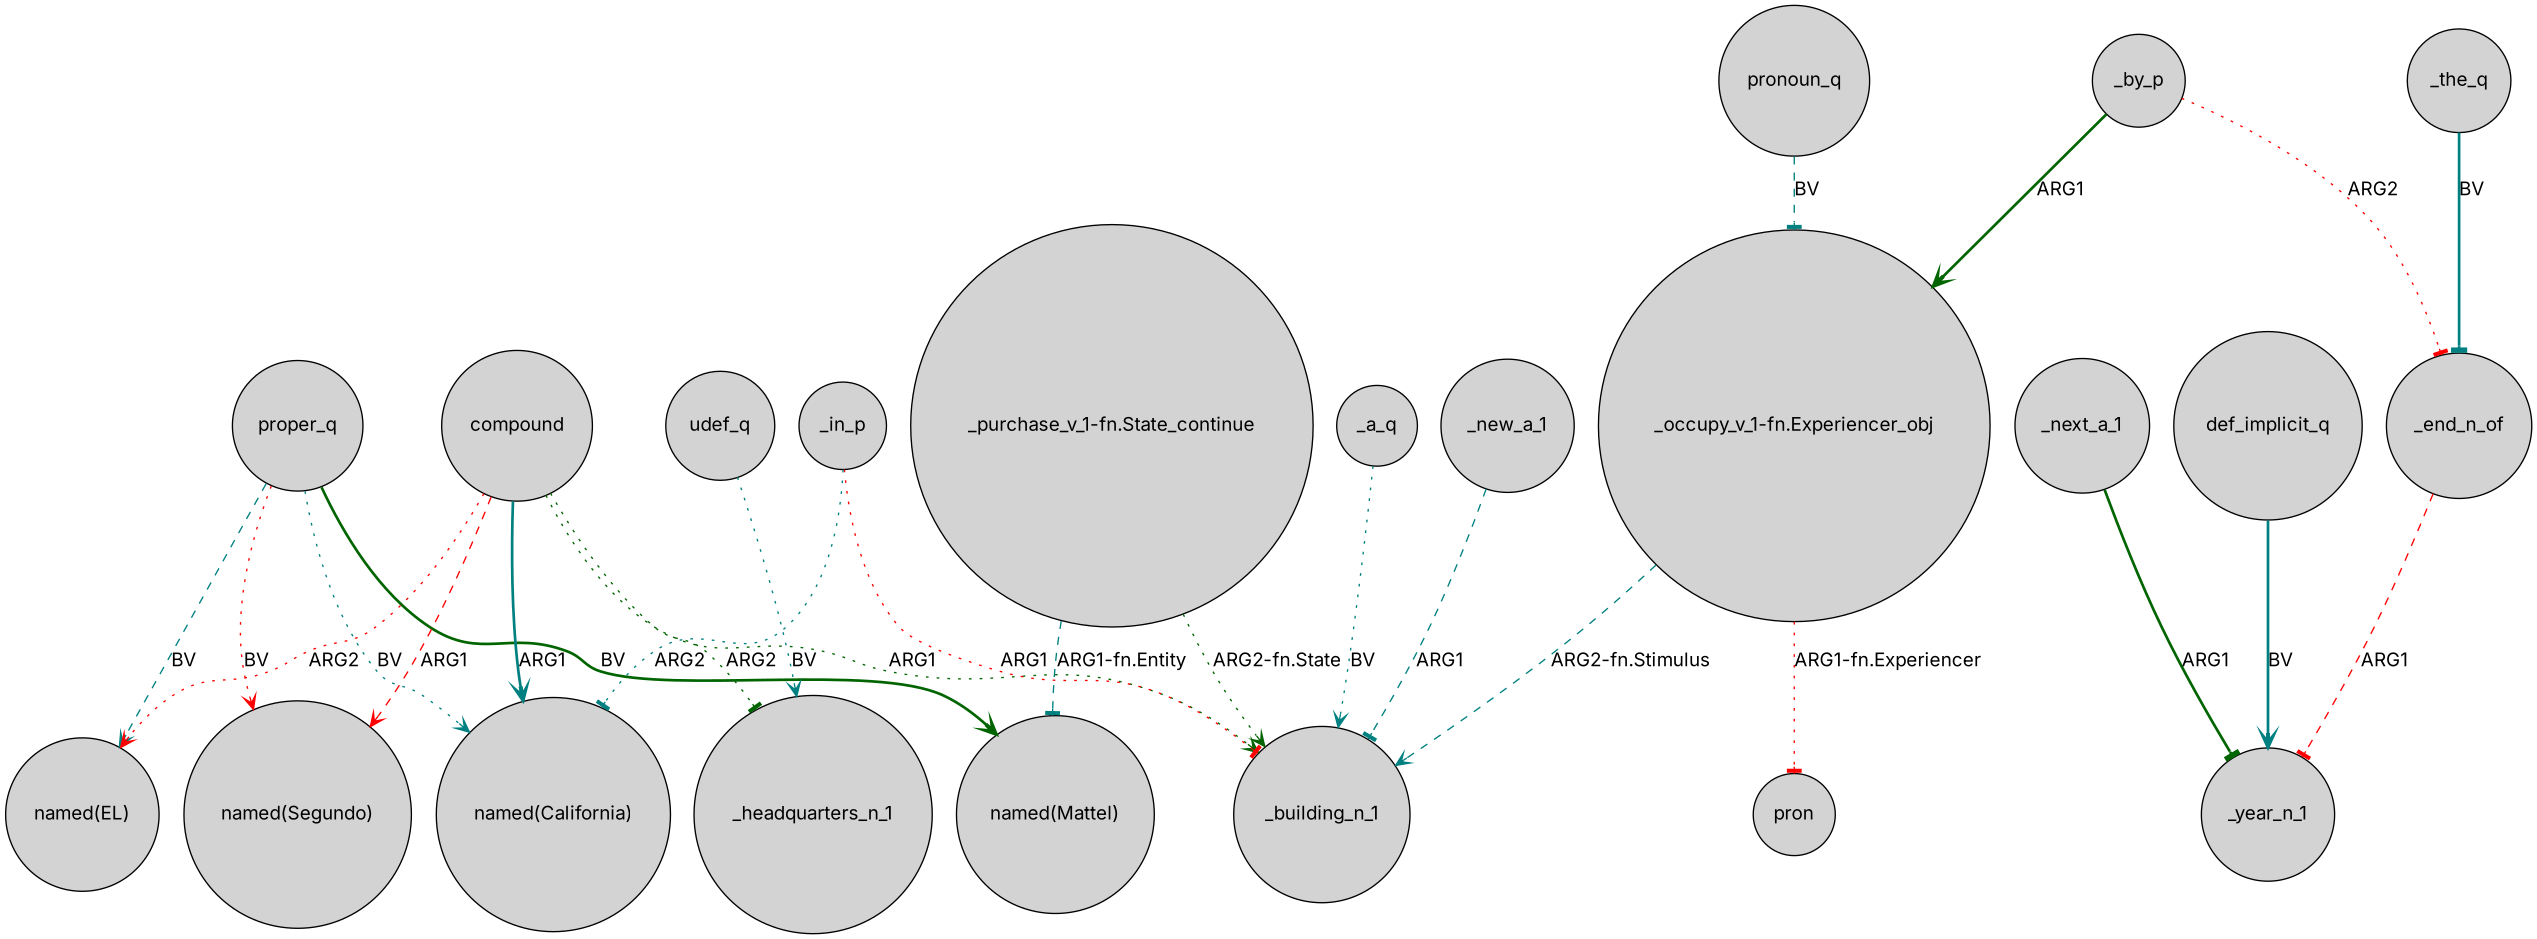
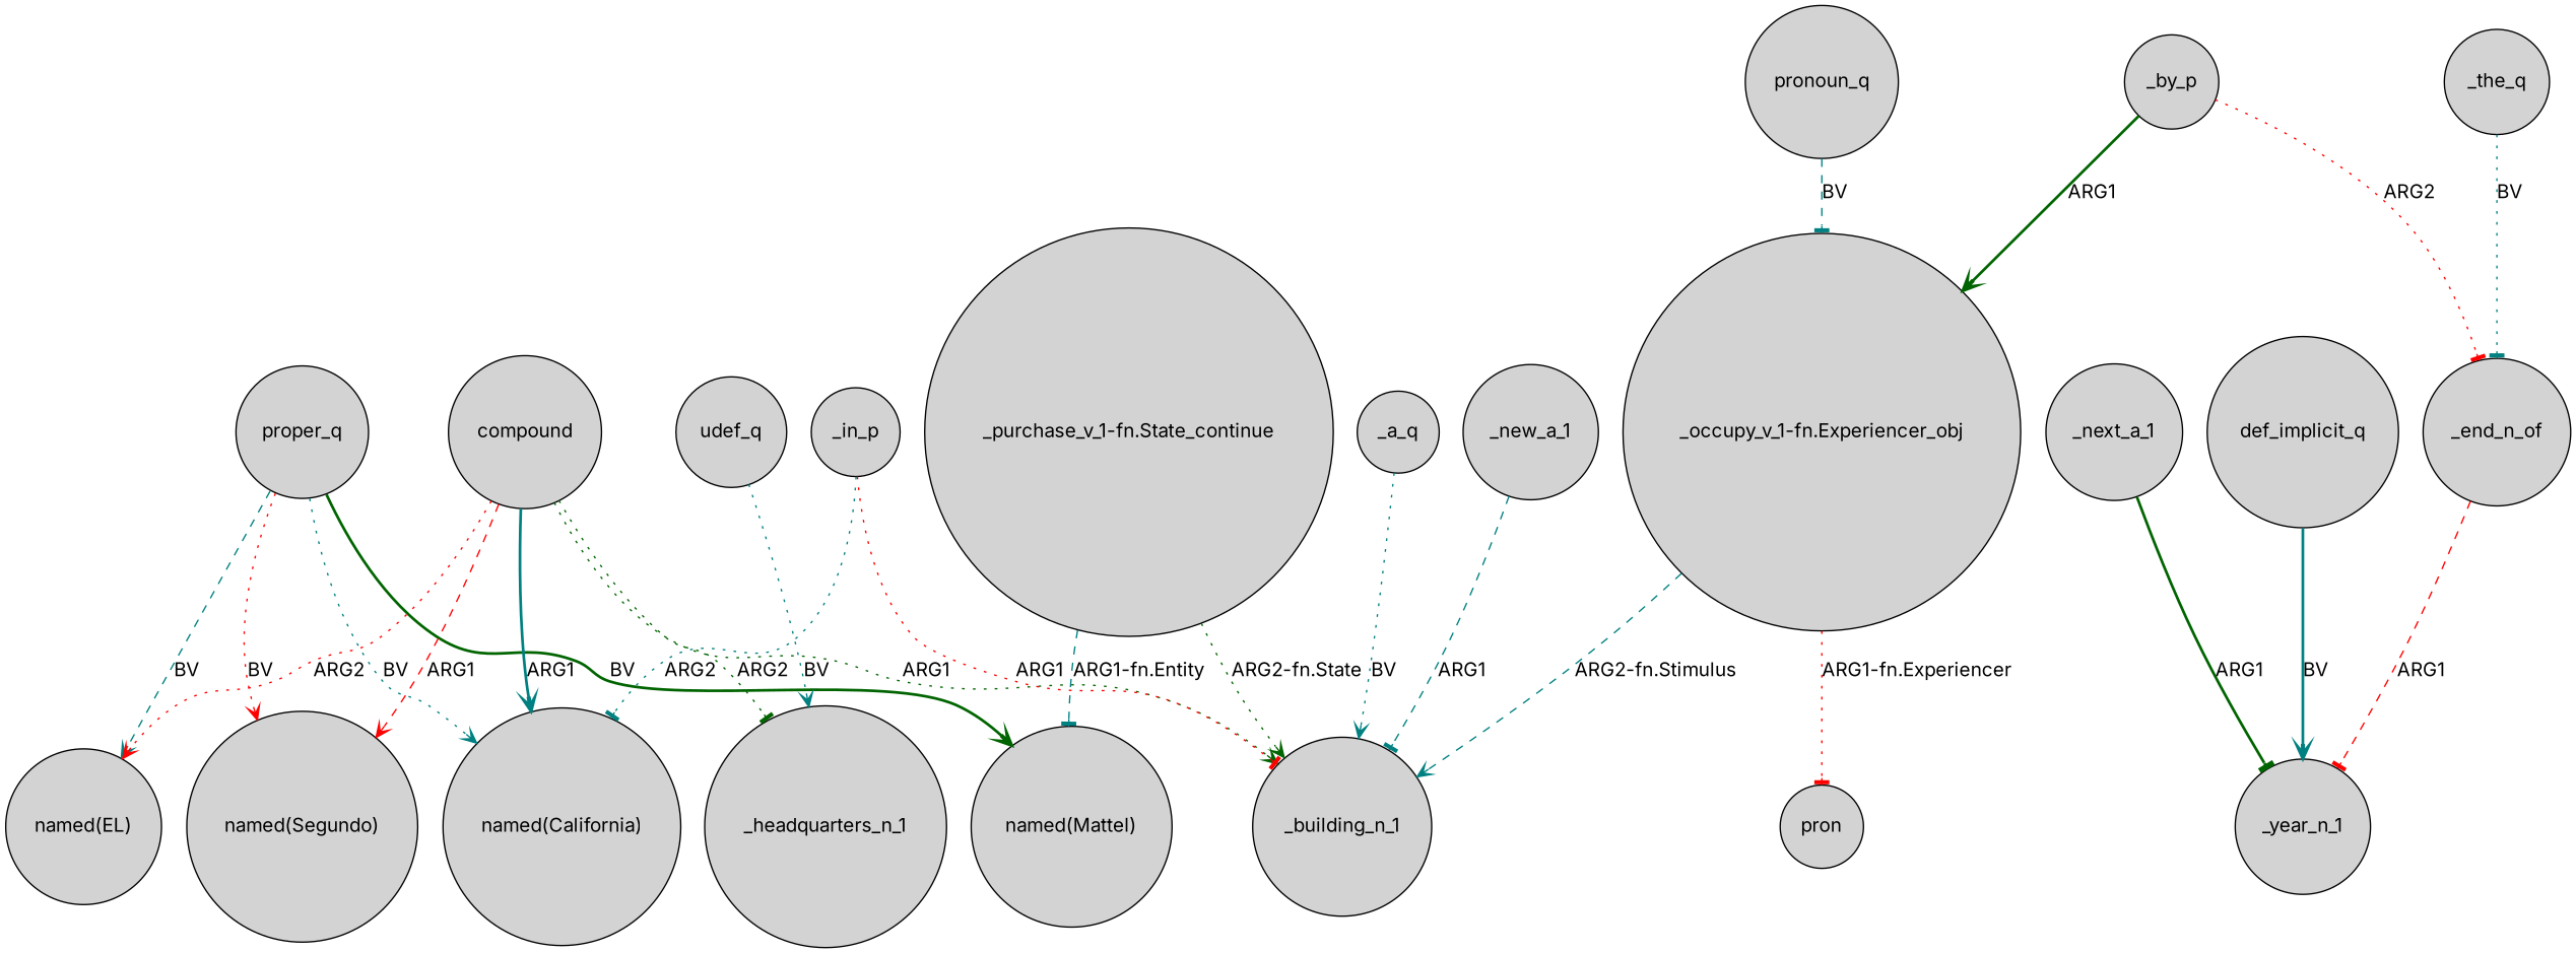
  digraph {
    fontname=Inter
    node [fontname=Inter shape=circle style=filled]
    edge [arrowhead=vee color=teal fontname=Inter style=dotted]
    proper_q
    "named(EL)"
    "named(Segundo)"
    "named(Mattel)"
    "named(California)"
    def_implicit_q
    _year_n_1
    compound
    _headquarters_n_1
    _building_n_1
    _by_p
    "_occupy_v_1-fn.Experiencer_obj"
    _end_n_of
    pron
    pronoun_q
    "_purchase_v_1-fn.State_continue"
    _a_q
    udef_q
    _next_a_1
    _in_p
    _the_q
    _new_a_1
    proper_q -> "named(EL)" [label=BV style=dashed]
    proper_q -> "named(Segundo)" [color=red label=BV]
    proper_q -> "named(Mattel)" [color=darkgreen label=BV style=bold]
    proper_q -> "named(California)" [label=BV]
    def_implicit_q -> _year_n_1 [label=BV style=bold]
    compound -> "named(EL)" [color=red label=ARG2]
    compound -> "named(Segundo)" [color=red label=ARG1 style=dashed]
    compound -> "named(California)" [label=ARG1 style=bold]
    compound -> _headquarters_n_1 [arrowhead=tee color=darkgreen label=ARG2]
    compound -> _building_n_1 [color=darkgreen label=ARG1]
    _by_p -> "_occupy_v_1-fn.Experiencer_obj" [color=darkgreen label=ARG1 style=bold]
    _by_p -> _end_n_of [arrowhead=tee color=red label=ARG2]
    "_occupy_v_1-fn.Experiencer_obj" -> _building_n_1 [label="ARG2-fn.Stimulus" style=dashed]
    "_occupy_v_1-fn.Experiencer_obj" -> pron [arrowhead=tee color=red label="ARG1-fn.Experiencer"]
    _end_n_of -> _year_n_1 [arrowhead=tee color=red label=ARG1 style=dashed]
    pronoun_q -> "_occupy_v_1-fn.Experiencer_obj" [arrowhead=tee label=BV style=dashed]
    "_purchase_v_1-fn.State_continue" -> "named(Mattel)" [arrowhead=tee label="ARG1-fn.Entity" style=dashed]
    "_purchase_v_1-fn.State_continue" -> _building_n_1 [color=darkgreen label="ARG2-fn.State"]
    _a_q -> _building_n_1 [label=BV]
    udef_q -> _headquarters_n_1 [label=BV]
    _next_a_1 -> _year_n_1 [arrowhead=tee color=darkgreen label=ARG1 style=bold]
    _in_p -> "named(California)" [arrowhead=tee label=ARG2]
    _in_p -> _building_n_1 [arrowhead=tee color=red label=ARG1]
-   _the_q -> _end_n_of [arrowhead=tee label=BV style=bold]
+   _the_q -> _end_n_of [arrowhead=tee label=BV]
    _new_a_1 -> _building_n_1 [arrowhead=tee label=ARG1 style=dashed]
  }
